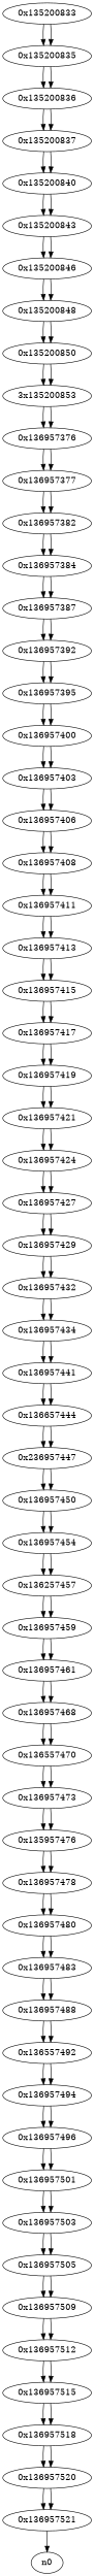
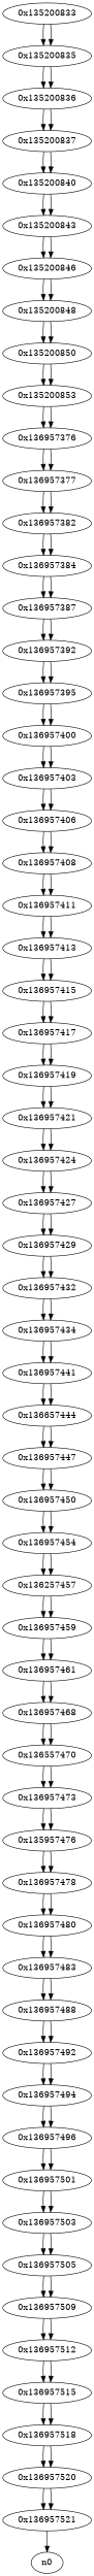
  digraph {
    n2 [label="0x135200833"]
    n3 [label="0x135200835"]
    n4 [label="0x135200836"]
    n5 [label="0x135200837"]
    n6 [label="0x135200840"]
    n7 [label="0x135200843"]
    n8 [label="0x135200846"]
    n9 [label="0x135200848"]
    n10 [label="0x135200850"]
-   n11 [label="3x135200853"]
+   n11 [label="0x135200853"]
    n12 [label="0x136957376"]
    n13 [label="0x136957377"]
    n14 [label="0x136957382"]
    n15 [label="0x136957384"]
    n16 [label="0x136957387"]
    n17 [label="0x136957392"]
    n18 [label="0x136957395"]
    n19 [label="0x136957400"]
    n20 [label="0x136957403"]
    n21 [label="0x136957406"]
    n22 [label="0x136957408"]
    n23 [label="0x136957411"]
    n24 [label="0x136957413"]
    n25 [label="0x136957415"]
    n26 [label="0x136957417"]
    n27 [label="0x136957419"]
    n28 [label="0x136957421"]
    n29 [label="0x136957424"]
    n30 [label="0x136957427"]
    n31 [label="0x136957429"]
    n32 [label="0x136957432"]
    n33 [label="0x136957434"]
    n34 [label="0x136957441"]
    n35 [label="0x136657444"]
-   n36 [label="0x236957447"]
+   n36 [label="0x136957447"]
    n37 [label="0x136957450"]
    n38 [label="0x136957454"]
    n39 [label="0x136257457"]
    n40 [label="0x136957459"]
    n41 [label="0x136957461"]
    n42 [label="0x136957468"]
    n43 [label="0x136557470"]
    n44 [label="0x136957473"]
    n45 [label="0x135957476"]
    n46 [label="0x136957478"]
    n47 [label="0x136957480"]
    n48 [label="0x136957483"]
    n49 [label="0x136957488"]
-   n50 [label="0x136557492"]
+   n50 [label="0x136957492"]
    n51 [label="0x136957494"]
    n52 [label="0x136957496"]
    n53 [label="0x136957501"]
    n54 [label="0x136957503"]
    n55 [label="0x136957505"]
    n56 [label="0x136957509"]
    n57 [label="0x136957512"]
    n58 [label="0x136957515"]
    n59 [label="0x136957518"]
    n60 [label="0x136957520"]
    n61 [label="0x136957521"]
    n0
    n2 -> n3
    n2 -> n3
    n3 -> n4
    n3 -> n4
    n4 -> n5
    n4 -> n5
    n5 -> n6
    n5 -> n6
    n6 -> n7
    n6 -> n7
    n7 -> n8
    n7 -> n8
    n8 -> n9
    n8 -> n9
    n9 -> n10
    n9 -> n10
    n10 -> n11
    n10 -> n11
    n11 -> n12
    n11 -> n12
    n12 -> n13
    n12 -> n13
    n13 -> n14
    n13 -> n14
    n14 -> n15
    n14 -> n15
    n15 -> n16
    n15 -> n16
    n16 -> n17
    n16 -> n17
    n17 -> n18
    n17 -> n18
    n18 -> n19
    n18 -> n19
    n19 -> n20
    n19 -> n20
    n20 -> n21
    n20 -> n21
    n21 -> n22
    n21 -> n22
    n22 -> n23
    n22 -> n23
    n23 -> n24
    n23 -> n24
    n24 -> n25
    n24 -> n25
    n25 -> n26
    n25 -> n26
    n26 -> n27
    n26 -> n27
    n27 -> n28
    n27 -> n28
    n28 -> n29
    n28 -> n29
    n29 -> n30
    n29 -> n30
    n30 -> n31
    n30 -> n31
    n31 -> n32
    n31 -> n32
    n32 -> n33
    n32 -> n33
    n33 -> n34
    n33 -> n34
    n34 -> n35
    n34 -> n35
    n35 -> n36
    n35 -> n36
    n36 -> n37
    n36 -> n37
    n37 -> n38
    n37 -> n38
    n38 -> n39
    n38 -> n39
    n39 -> n40
    n39 -> n40
    n40 -> n41
    n40 -> n41
    n41 -> n42
    n41 -> n42
    n42 -> n43
    n42 -> n43
    n43 -> n44
    n43 -> n44
    n44 -> n45
    n44 -> n45
    n45 -> n46
    n45 -> n46
    n46 -> n47
    n46 -> n47
    n47 -> n48
    n47 -> n48
    n48 -> n49
    n48 -> n49
    n49 -> n50
    n49 -> n50
    n50 -> n51
    n50 -> n51
    n51 -> n52
    n51 -> n52
    n52 -> n53
    n52 -> n53
    n53 -> n54
    n53 -> n54
    n54 -> n55
    n54 -> n55
    n55 -> n56
    n55 -> n56
    n56 -> n57
    n56 -> n57
    n57 -> n58
    n57 -> n58
    n58 -> n59
    n58 -> n59
    n59 -> n60
    n59 -> n60
    n60 -> n61
    n60 -> n61
    n61 -> n0
  }
